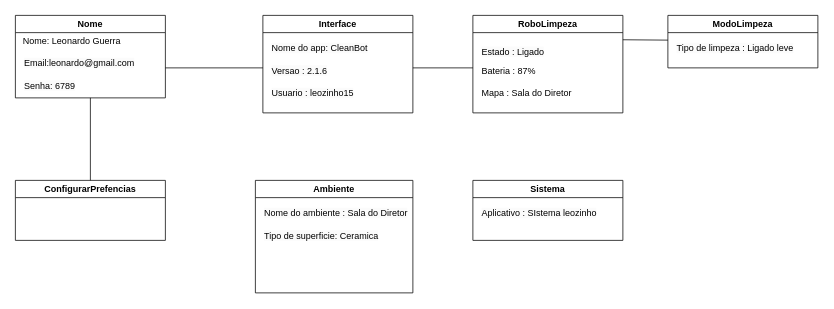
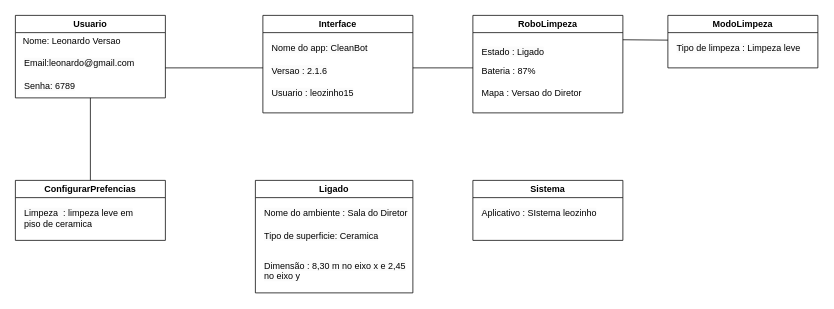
  <mxCell id="0" />
  <mxCell id="1" parent="0" />
- <mxCell id="2" value="Nome" style="swimlane;whiteSpace=wrap;html=1;" parent="1" vertex="1"><mxGeometry x="20" y="20" width="200" height="110" as="geometry" /></mxCell>
- <mxCell id="3" value="Nome: Leonardo Guerra" style="text;html=1;align=center;verticalAlign=middle;resizable=0;points=[];autosize=1;strokeColor=none;fillColor=none;" parent="2" vertex="1"><mxGeometry y="20" width="150" height="30" as="geometry" /></mxCell>
+ <mxCell id="2" value="Usuario" style="swimlane;whiteSpace=wrap;html=1;" parent="1" vertex="1"><mxGeometry x="20" y="20" width="200" height="110" as="geometry" /></mxCell>
+ <mxCell id="3" value="Nome: Leonardo Versao" style="text;html=1;align=center;verticalAlign=middle;resizable=0;points=[];autosize=1;strokeColor=none;fillColor=none;" parent="2" vertex="1"><mxGeometry y="20" width="150" height="30" as="geometry" /></mxCell>
  <mxCell id="4" value="&lt;span style=&quot;color: rgb(0, 0, 0); font-family: Helvetica; font-size: 12px; font-style: normal; font-variant-ligatures: normal; font-variant-caps: normal; font-weight: 400; letter-spacing: normal; orphans: 2; text-align: center; text-indent: 0px; text-transform: none; widows: 2; word-spacing: 0px; -webkit-text-stroke-width: 0px; background-color: rgb(251, 251, 251); text-decoration-thickness: initial; text-decoration-style: initial; text-decoration-color: initial; float: none; display: inline !important;&quot;&gt;Email:leonardo@gmail.com&lt;/span&gt;" style="text;whiteSpace=wrap;html=1;" parent="2" vertex="1"><mxGeometry x="10" y="50" width="160" height="40" as="geometry" /></mxCell>
  <mxCell id="5" value="&lt;span style=&quot;color: rgb(0, 0, 0); font-family: Helvetica; font-size: 12px; font-style: normal; font-variant-ligatures: normal; font-variant-caps: normal; font-weight: 400; letter-spacing: normal; orphans: 2; text-align: center; text-indent: 0px; text-transform: none; widows: 2; word-spacing: 0px; -webkit-text-stroke-width: 0px; background-color: rgb(251, 251, 251); text-decoration-thickness: initial; text-decoration-style: initial; text-decoration-color: initial; float: none; display: inline !important;&quot;&gt;Senha: 6789&lt;/span&gt;" style="text;whiteSpace=wrap;html=1;" parent="2" vertex="1"><mxGeometry x="10" y="80" width="160" height="40" as="geometry" /></mxCell>
  <mxCell id="6" value="Interface" style="swimlane;whiteSpace=wrap;html=1;" parent="1" vertex="1"><mxGeometry x="350" y="20" width="200" height="130" as="geometry" /></mxCell>
  <mxCell id="7" value="&lt;span style=&quot;color: rgb(0, 0, 0); font-family: Helvetica; font-size: 12px; font-style: normal; font-variant-ligatures: normal; font-variant-caps: normal; font-weight: 400; letter-spacing: normal; orphans: 2; text-align: center; text-indent: 0px; text-transform: none; widows: 2; word-spacing: 0px; -webkit-text-stroke-width: 0px; background-color: rgb(251, 251, 251); text-decoration-thickness: initial; text-decoration-style: initial; text-decoration-color: initial; float: none; display: inline !important;&quot;&gt;Nome do app: CleanBot&lt;/span&gt;" style="text;whiteSpace=wrap;html=1;" parent="6" vertex="1"><mxGeometry x="10" y="30" width="160" height="40" as="geometry" /></mxCell>
  <mxCell id="8" value="&lt;span style=&quot;color: rgb(0, 0, 0); font-family: Helvetica; font-size: 12px; font-style: normal; font-variant-ligatures: normal; font-variant-caps: normal; font-weight: 400; letter-spacing: normal; orphans: 2; text-align: center; text-indent: 0px; text-transform: none; widows: 2; word-spacing: 0px; -webkit-text-stroke-width: 0px; background-color: rgb(251, 251, 251); text-decoration-thickness: initial; text-decoration-style: initial; text-decoration-color: initial; float: none; display: inline !important;&quot;&gt;Versao : 2.1.6&lt;/span&gt;" style="text;whiteSpace=wrap;html=1;" parent="6" vertex="1"><mxGeometry x="10" y="60" width="160" height="40" as="geometry" /></mxCell>
  <mxCell id="9" value="&lt;span style=&quot;color: rgb(0, 0, 0); font-family: Helvetica; font-size: 12px; font-style: normal; font-variant-ligatures: normal; font-variant-caps: normal; font-weight: 400; letter-spacing: normal; orphans: 2; text-align: center; text-indent: 0px; text-transform: none; widows: 2; word-spacing: 0px; -webkit-text-stroke-width: 0px; background-color: rgb(251, 251, 251); text-decoration-thickness: initial; text-decoration-style: initial; text-decoration-color: initial; float: none; display: inline !important;&quot;&gt;Usuario : leozinho15&lt;/span&gt;" style="text;whiteSpace=wrap;html=1;" parent="6" vertex="1"><mxGeometry x="10" y="90" width="160" height="40" as="geometry" /></mxCell>
  <mxCell id="10" value="RoboLimpeza" style="swimlane;whiteSpace=wrap;html=1;" parent="1" vertex="1"><mxGeometry x="630" y="20" width="200" height="130" as="geometry" /></mxCell>
  <mxCell id="11" value="&lt;span style=&quot;color: rgb(0, 0, 0); font-family: Helvetica; font-size: 12px; font-style: normal; font-variant-ligatures: normal; font-variant-caps: normal; font-weight: 400; letter-spacing: normal; orphans: 2; text-align: center; text-indent: 0px; text-transform: none; widows: 2; word-spacing: 0px; -webkit-text-stroke-width: 0px; background-color: rgb(251, 251, 251); text-decoration-thickness: initial; text-decoration-style: initial; text-decoration-color: initial; float: none; display: inline !important;&quot;&gt;Estado : Ligado&lt;/span&gt;" style="text;whiteSpace=wrap;html=1;" parent="10" vertex="1"><mxGeometry x="10" y="35" width="160" height="40" as="geometry" /></mxCell>
  <mxCell id="12" value="Bateria : 87%&amp;nbsp;" style="text;whiteSpace=wrap;html=1;" parent="10" vertex="1"><mxGeometry x="10" y="60" width="160" height="40" as="geometry" /></mxCell>
- <mxCell id="13" value="Mapa : Sala do Diretor" style="text;whiteSpace=wrap;html=1;" parent="10" vertex="1"><mxGeometry x="10" y="90" width="160" height="40" as="geometry" /></mxCell>
+ <mxCell id="13" value="Mapa : Versao do Diretor" style="text;whiteSpace=wrap;html=1;" parent="10" vertex="1"><mxGeometry x="10" y="90" width="160" height="40" as="geometry" /></mxCell>
  <mxCell id="14" value="ModoLimpeza" style="swimlane;whiteSpace=wrap;html=1;" parent="1" vertex="1"><mxGeometry x="890" y="20" width="200" height="70" as="geometry" /></mxCell>
- <mxCell id="15" value="&lt;span style=&quot;color: rgb(0, 0, 0); font-family: Helvetica; font-size: 12px; font-style: normal; font-variant-ligatures: normal; font-variant-caps: normal; font-weight: 400; letter-spacing: normal; orphans: 2; text-align: left; text-indent: 0px; text-transform: none; widows: 2; word-spacing: 0px; -webkit-text-stroke-width: 0px; background-color: rgb(251, 251, 251); text-decoration-thickness: initial; text-decoration-style: initial; text-decoration-color: initial; float: none; display: inline !important;&quot;&gt;Tipo de limpeza : Ligado leve&lt;/span&gt;" style="text;whiteSpace=wrap;html=1;" parent="14" vertex="1"><mxGeometry x="10" y="30" width="180" height="40" as="geometry" /></mxCell>
+ <mxCell id="15" value="&lt;span style=&quot;color: rgb(0, 0, 0); font-family: Helvetica; font-size: 12px; font-style: normal; font-variant-ligatures: normal; font-variant-caps: normal; font-weight: 400; letter-spacing: normal; orphans: 2; text-align: left; text-indent: 0px; text-transform: none; widows: 2; word-spacing: 0px; -webkit-text-stroke-width: 0px; background-color: rgb(251, 251, 251); text-decoration-thickness: initial; text-decoration-style: initial; text-decoration-color: initial; float: none; display: inline !important;&quot;&gt;Tipo de limpeza : Limpeza leve&lt;/span&gt;" style="text;whiteSpace=wrap;html=1;" parent="14" vertex="1"><mxGeometry x="10" y="30" width="180" height="40" as="geometry" /></mxCell>
  <mxCell id="16" value="ConfigurarPrefencias" style="swimlane;whiteSpace=wrap;html=1;" parent="1" vertex="1"><mxGeometry x="20" y="240" width="200" height="80" as="geometry" /></mxCell>
- <mxCell id="18" value="Ambiente" style="swimlane;whiteSpace=wrap;html=1;startSize=23;" parent="1" vertex="1"><mxGeometry x="340" y="240" width="210" height="150" as="geometry" /></mxCell>
+ <mxCell id="17" value="&lt;span style=&quot;color: rgb(0, 0, 0); font-family: Helvetica; font-size: 12px; font-style: normal; font-variant-ligatures: normal; font-variant-caps: normal; font-weight: 400; letter-spacing: normal; orphans: 2; text-align: left; text-indent: 0px; text-transform: none; widows: 2; word-spacing: 0px; -webkit-text-stroke-width: 0px; background-color: rgb(251, 251, 251); text-decoration-thickness: initial; text-decoration-style: initial; text-decoration-color: initial; float: none; display: inline !important;&quot;&gt;Limpeza&amp;nbsp; : limpeza leve em piso de ceramica&lt;/span&gt;" style="text;whiteSpace=wrap;html=1;" parent="16" vertex="1"><mxGeometry x="10" y="30" width="170" height="40" as="geometry" /></mxCell>
+ <mxCell id="18" value="Ligado" style="swimlane;whiteSpace=wrap;html=1;startSize=23;" parent="1" vertex="1"><mxGeometry x="340" y="240" width="210" height="150" as="geometry" /></mxCell>
  <mxCell id="19" value="&lt;span style=&quot;color: rgb(0, 0, 0); font-family: Helvetica; font-size: 12px; font-style: normal; font-variant-ligatures: normal; font-variant-caps: normal; font-weight: 400; letter-spacing: normal; orphans: 2; text-align: left; text-indent: 0px; text-transform: none; widows: 2; word-spacing: 0px; -webkit-text-stroke-width: 0px; background-color: rgb(251, 251, 251); text-decoration-thickness: initial; text-decoration-style: initial; text-decoration-color: initial; float: none; display: inline !important;&quot;&gt;Nome do ambiente : Sala do Diretor&lt;/span&gt;" style="text;whiteSpace=wrap;html=1;" parent="18" vertex="1"><mxGeometry x="10" y="30" width="200" height="40" as="geometry" /></mxCell>
  <mxCell id="20" value="&lt;span style=&quot;color: rgb(0, 0, 0); font-family: Helvetica; font-size: 12px; font-style: normal; font-variant-ligatures: normal; font-variant-caps: normal; font-weight: 400; letter-spacing: normal; orphans: 2; text-align: left; text-indent: 0px; text-transform: none; widows: 2; word-spacing: 0px; -webkit-text-stroke-width: 0px; background-color: rgb(251, 251, 251); text-decoration-thickness: initial; text-decoration-style: initial; text-decoration-color: initial; float: none; display: inline !important;&quot;&gt;Tipo de superficie: Ceramica&lt;/span&gt;" style="text;whiteSpace=wrap;html=1;" parent="18" vertex="1"><mxGeometry x="10" y="60" width="180" height="40" as="geometry" /></mxCell>
+ <mxCell id="21" value="&lt;span style=&quot;color: rgb(0, 0, 0); font-family: Helvetica; font-size: 12px; font-style: normal; font-variant-ligatures: normal; font-variant-caps: normal; font-weight: 400; letter-spacing: normal; orphans: 2; text-align: left; text-indent: 0px; text-transform: none; widows: 2; word-spacing: 0px; -webkit-text-stroke-width: 0px; background-color: rgb(251, 251, 251); text-decoration-thickness: initial; text-decoration-style: initial; text-decoration-color: initial; float: none; display: inline !important;&quot;&gt;Dimensão : 8,30 m no eixo x e 2,45 no eixo y&lt;/span&gt;" style="text;whiteSpace=wrap;html=1;" parent="18" vertex="1"><mxGeometry x="10" y="100" width="200" height="40" as="geometry" /></mxCell>
  <mxCell id="22" value="Sistema" style="swimlane;whiteSpace=wrap;html=1;" parent="1" vertex="1"><mxGeometry x="630" y="240" width="200" height="80" as="geometry" /></mxCell>
  <mxCell id="23" value="&lt;span style=&quot;color: rgb(0, 0, 0); font-family: Helvetica; font-size: 12px; font-style: normal; font-variant-ligatures: normal; font-variant-caps: normal; font-weight: 400; letter-spacing: normal; orphans: 2; text-align: left; text-indent: 0px; text-transform: none; widows: 2; word-spacing: 0px; -webkit-text-stroke-width: 0px; background-color: rgb(251, 251, 251); text-decoration-thickness: initial; text-decoration-style: initial; text-decoration-color: initial; float: none; display: inline !important;&quot;&gt;Aplicativo : SIstema leozinho&lt;/span&gt;" style="text;whiteSpace=wrap;html=1;" parent="22" vertex="1"><mxGeometry x="10" y="30" width="190" height="40" as="geometry" /></mxCell>
  <mxCell id="24" value="" style="endArrow=none;html=1;rounded=0;exitX=1;exitY=0.25;exitDx=0;exitDy=0;" parent="1" source="10" edge="1"><mxGeometry width="50" height="50" relative="1" as="geometry"><mxPoint x="810" y="10" as="sourcePoint" /><mxPoint x="890" y="53" as="targetPoint" /></mxGeometry></mxCell>
  <mxCell id="25" value="" style="endArrow=none;html=1;rounded=0;" parent="1" edge="1"><mxGeometry width="50" height="50" relative="1" as="geometry"><mxPoint x="630" y="90" as="sourcePoint" /><mxPoint x="550" y="90" as="targetPoint" /></mxGeometry></mxCell>
  <mxCell id="26" value="" style="endArrow=none;html=1;rounded=0;exitX=0.5;exitY=0;exitDx=0;exitDy=0;" parent="1" source="16" edge="1"><mxGeometry width="50" height="50" relative="1" as="geometry"><mxPoint x="180" y="340" as="sourcePoint" /><mxPoint x="120" y="130" as="targetPoint" /></mxGeometry></mxCell>
  <mxCell id="27" value="" style="endArrow=none;html=1;rounded=0;" parent="1" edge="1"><mxGeometry width="50" height="50" relative="1" as="geometry"><mxPoint x="220" y="90" as="sourcePoint" /><mxPoint x="350" y="90" as="targetPoint" /></mxGeometry></mxCell>
